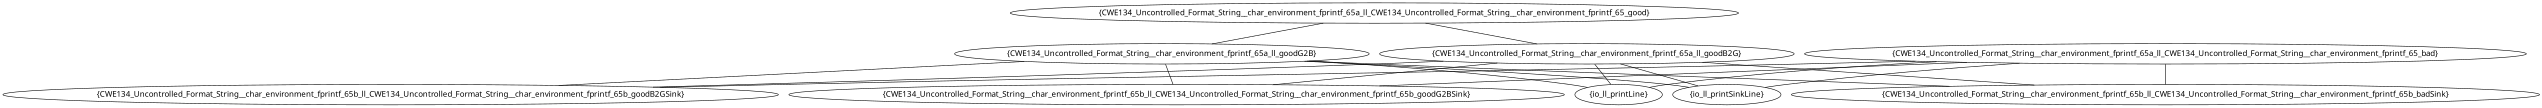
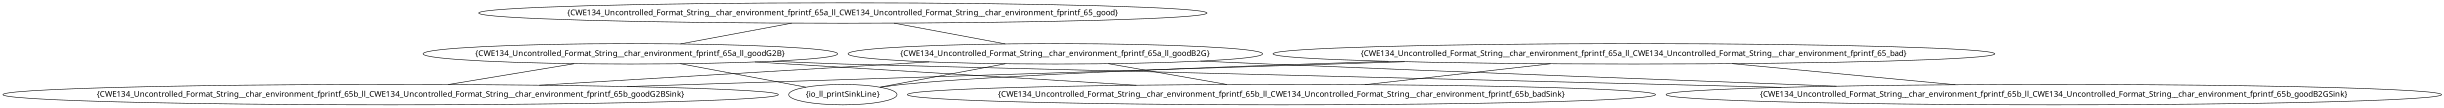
  graph {
    fontname="Noto Sans"
    node [fontname="Noto Sans"]
    edge [fontname="Noto Sans"]
    n1 [label="{CWE134_Uncontrolled_Format_String__char_environment_fprintf_65a_ll_goodB2G}"]
    n2 [label="{CWE134_Uncontrolled_Format_String__char_environment_fprintf_65b_ll_CWE134_Uncontrolled_Format_String__char_environment_fprintf_65b_badSink}"]
    n3 [label="{CWE134_Uncontrolled_Format_String__char_environment_fprintf_65b_ll_CWE134_Uncontrolled_Format_String__char_environment_fprintf_65b_goodB2GSink}"]
    n4 [label="{CWE134_Uncontrolled_Format_String__char_environment_fprintf_65b_ll_CWE134_Uncontrolled_Format_String__char_environment_fprintf_65b_goodG2BSink}"]
-   n5 [label="{io_ll_printLine}"]
    n6 [label="{io_ll_printSinkLine}"]
    n7 [label="{CWE134_Uncontrolled_Format_String__char_environment_fprintf_65a_ll_CWE134_Uncontrolled_Format_String__char_environment_fprintf_65_good}"]
    n8 [label="{CWE134_Uncontrolled_Format_String__char_environment_fprintf_65a_ll_goodG2B}"]
    n9 [label="{CWE134_Uncontrolled_Format_String__char_environment_fprintf_65a_ll_CWE134_Uncontrolled_Format_String__char_environment_fprintf_65_bad}"]
    n1 -- n2
    n1 -- n3
    n1 -- n4
-   n1 -- n5
    n1 -- n6
    n7 -- n1
    n7 -- n8
    n8 -- n2
    n8 -- n3
    n8 -- n4
-   n8 -- n5
    n8 -- n6
    n9 -- n2
    n9 -- n3
    n9 -- n4
-   n9 -- n5
    n9 -- n6
  }
